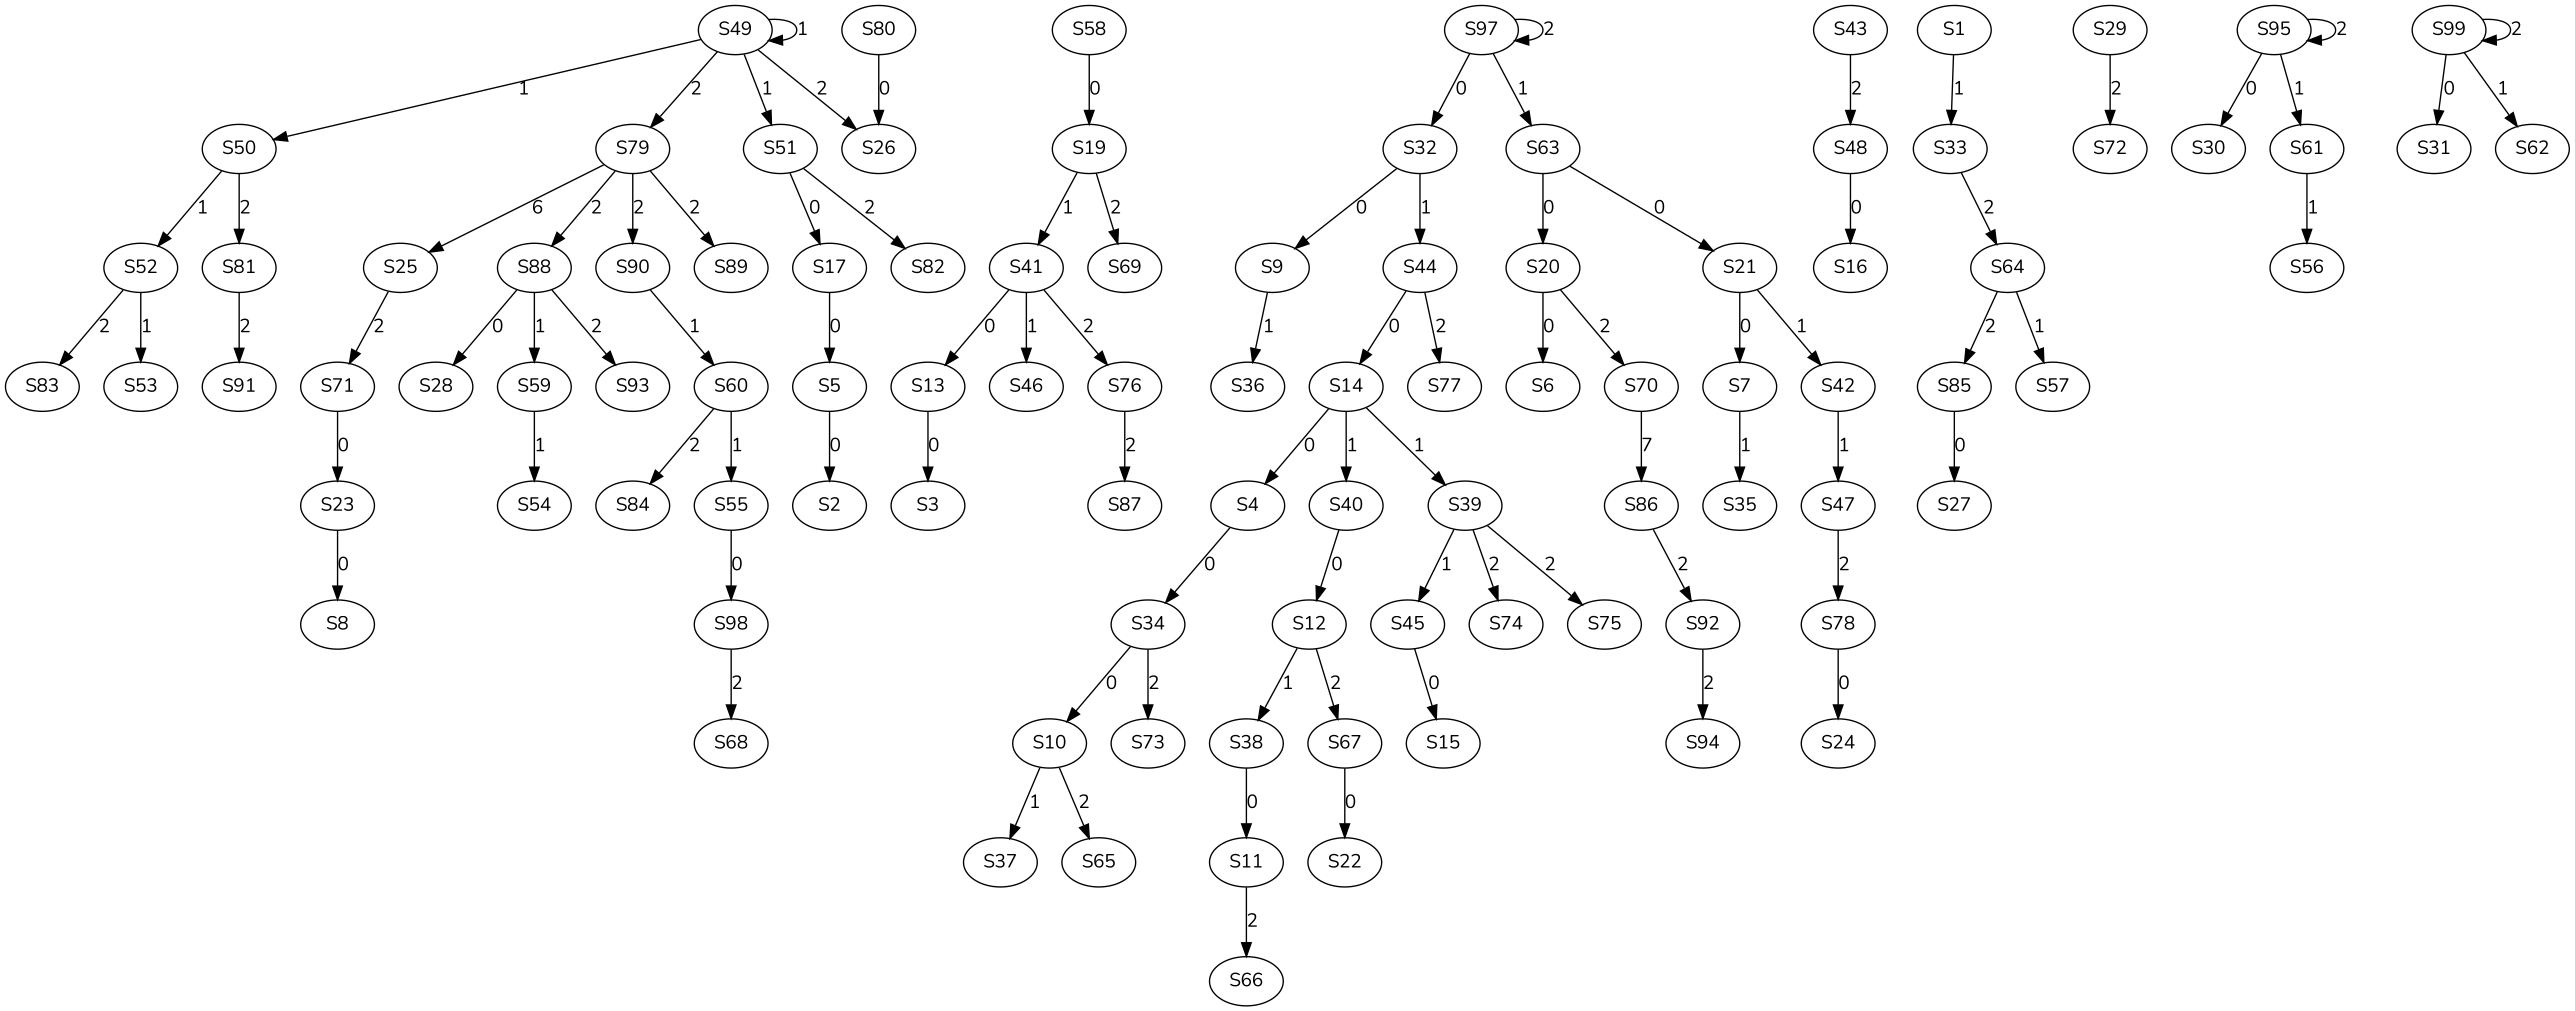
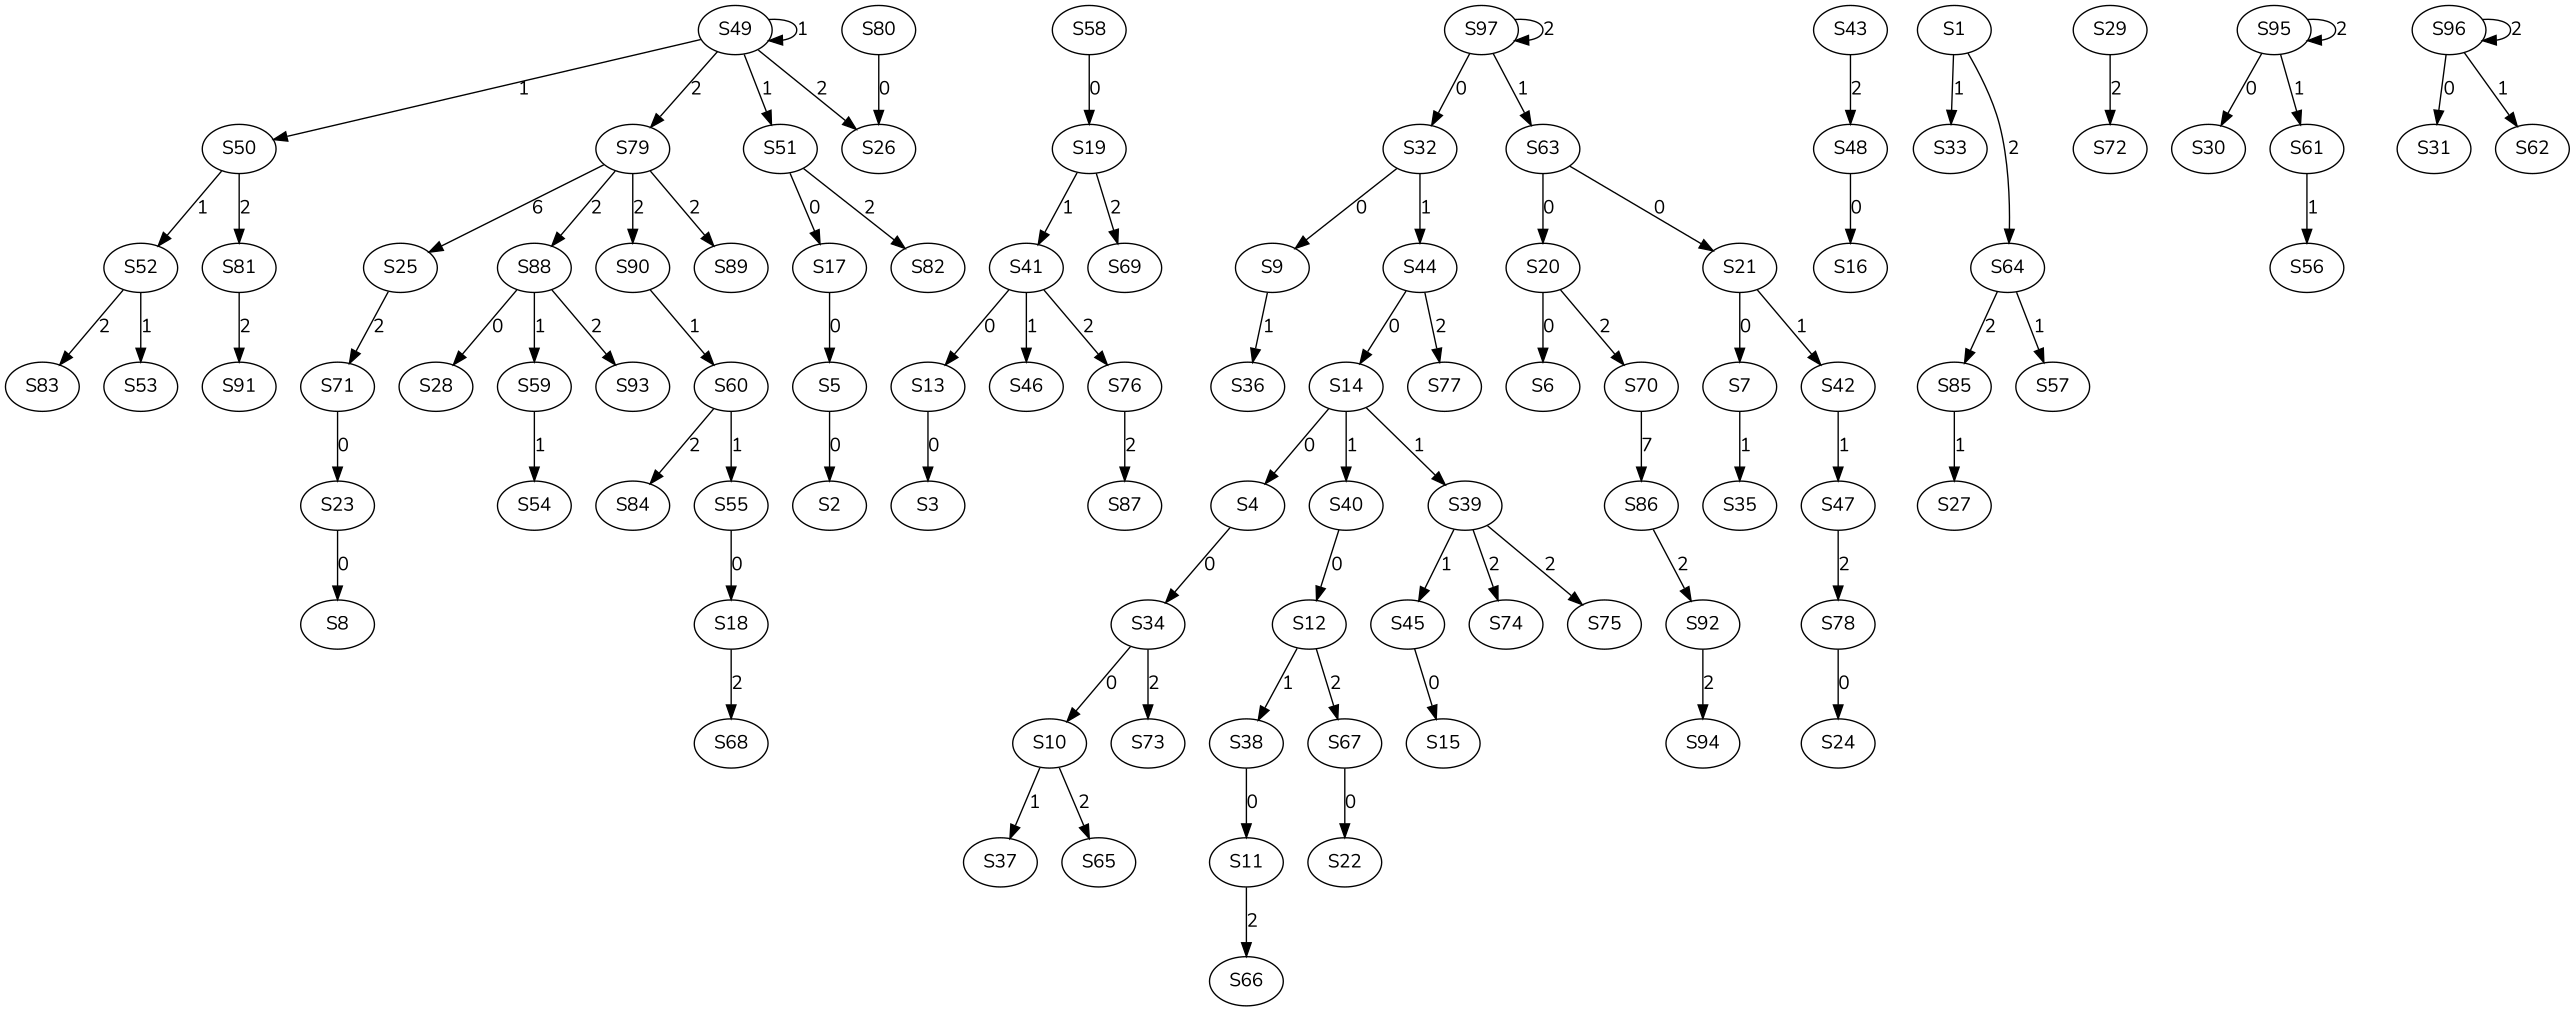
  strict digraph {
    fontname=Nunito
    node [fontname=Nunito]
    edge [fontname=Nunito]
    S5
    S2
    S13
    S3
    S14
    S4
    S40
    S39
    S34
    S12
    S45
    S74
    S75
    S10
    S73
    S17
    S20
    S6
    S70
    S86
    S21
    S7
    S42
    S35
    S47
    S23
    S8
    S32
    S9
    S44
    S36
    S77
    S37
    S65
    S38
    S11
    S66
    S67
    S22
    S41
    S46
    S76
    S87
    S15
    S48
    S16
    S51
    S82
    S55
-   S18 [label=S98]
+   S18
    S68
    S58
    S19
    S69
    S63
    S71
    S78
    S24
    S79
    S25
    S88
    S90
    S89
    S28
    S59
    S93
    S60
    S80
    S26
    S85
    S27
    S54
    S43
    S29
    S72
    S95
    S30
    S61
    S56
-   S96 [label=S99]
+   S96
    S31
    S62
    S97
    S1
    S33
    S64
    S57
    S49
    S50
    S52
    S81
    S53
    S83
    S91
    S84
    S92
    S94
    S5 -> S2 [label=0]
    S13 -> S3 [label=0]
    S14 -> S4 [label=0]
    S14 -> S40 [label=1]
    S14 -> S39 [label=1]
    S4 -> S34 [label=0]
    S40 -> S12 [label=0]
    S39 -> S45 [label=1]
    S39 -> S74 [label=2]
    S39 -> S75 [label=2]
    S34 -> S10 [label=0]
    S34 -> S73 [label=2]
    S12 -> S38 [label=1]
    S12 -> S67 [label=2]
    S45 -> S15 [label=0]
    S10 -> S37 [label=1]
    S10 -> S65 [label=2]
    S17 -> S5 [label=0]
    S20 -> S6 [label=0]
    S20 -> S70 [label=2]
    S70 -> S86 [label=7]
    S86 -> S92 [label=2]
    S21 -> S7 [label=0]
    S21 -> S42 [label=1]
    S7 -> S35 [label=1]
    S42 -> S47 [label=1]
    S47 -> S78 [label=2]
    S23 -> S8 [label=0]
    S32 -> S9 [label=0]
    S32 -> S44 [label=1]
    S9 -> S36 [label=1]
    S44 -> S14 [label=0]
    S44 -> S77 [label=2]
    S38 -> S11 [label=0]
    S11 -> S66 [label=2]
    S67 -> S22 [label=0]
    S41 -> S13 [label=0]
    S41 -> S46 [label=1]
    S41 -> S76 [label=2]
    S76 -> S87 [label=2]
    S48 -> S16 [label=0]
    S51 -> S17 [label=0]
    S51 -> S82 [label=2]
    S55 -> S18 [label=0]
    S18 -> S68 [label=2]
    S58 -> S19 [label=0]
    S19 -> S41 [label=1]
    S19 -> S69 [label=2]
    S63 -> S20 [label=0]
    S63 -> S21 [label=0]
    S71 -> S23 [label=0]
    S78 -> S24 [label=0]
    S79 -> S25 [label=6]
    S79 -> S88 [label=2]
    S79 -> S90 [label=2]
    S79 -> S89 [label=2]
    S25 -> S71 [label=2]
    S88 -> S28 [label=0]
    S88 -> S59 [label=1]
    S88 -> S93 [label=2]
    S90 -> S60 [label=1]
    S59 -> S54 [label=1]
    S60 -> S55 [label=1]
    S60 -> S84 [label=2]
    S80 -> S26 [label=0]
-   S85 -> S27 [label=0]
+   S85 -> S27 [label=1]
    S43 -> S48 [label=2]
    S29 -> S72 [label=2]
    S95 -> S95 [label=2]
    S95 -> S30 [label=0]
    S95 -> S61 [label=1]
    S61 -> S56 [label=1]
    S96 -> S96 [label=2]
    S96 -> S31 [label=0]
    S96 -> S62 [label=1]
    S97 -> S32 [label=0]
    S97 -> S63 [label=1]
    S97 -> S97 [label=2]
    S1 -> S33 [label=1]
-   S33 -> S64 [label=2]
+   S1 -> S64 [label=2]
    S64 -> S85 [label=2]
    S64 -> S57 [label=1]
    S49 -> S51 [label=1]
    S49 -> S79 [label=2]
    S49 -> S26 [label=2]
    S49 -> S49 [label=1]
    S49 -> S50 [label=1]
    S50 -> S52 [label=1]
    S50 -> S81 [label=2]
    S52 -> S53 [label=1]
    S52 -> S83 [label=2]
    S81 -> S91 [label=2]
    S92 -> S94 [label=2]
  }
